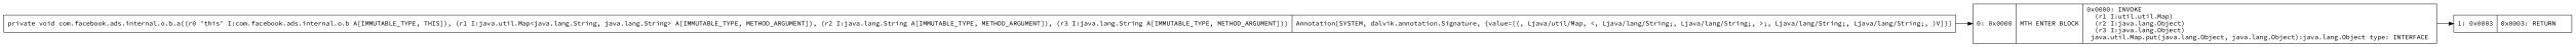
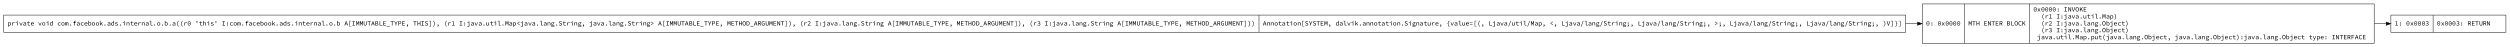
  digraph {
    rankdir=LR
    fontname="Source Code Pro"
    node [shape=record fontname="Source Code Pro"]
    edge [fontname="Source Code Pro"]
-   n1 [label="{0\:\ 0x0000|MTH_ENTER_BLOCK\l|0x0000: INVOKE  \l  (r1 I:util.util.Map)\l  (r2 I:java.lang.Object)\l  (r3 I:java.lang.Object)\l java.util.Map.put(java.lang.Object, java.lang.Object):java.lang.Object type: INTERFACE \l}"]
+   n1 [label="{0\:\ 0x0000|MTH_ENTER_BLOCK\l|0x0000: INVOKE  \l  (r1 I:java.util.Map)\l  (r2 I:java.lang.Object)\l  (r3 I:java.lang.Object)\l java.util.Map.put(java.lang.Object, java.lang.Object):java.lang.Object type: INTERFACE \l}"]
    n2 [label="{1\:\ 0x0003|0x0003: RETURN   \l}"]
    n3 [label="{private void com.facebook.ads.internal.o.b.a((r0 'this' I:com.facebook.ads.internal.o.b A[IMMUTABLE_TYPE, THIS]), (r1 I:java.util.Map\<java.lang.String, java.lang.String\> A[IMMUTABLE_TYPE, METHOD_ARGUMENT]), (r2 I:java.lang.String A[IMMUTABLE_TYPE, METHOD_ARGUMENT]), (r3 I:java.lang.String A[IMMUTABLE_TYPE, METHOD_ARGUMENT]))  | Annotation[SYSTEM, dalvik.annotation.Signature, \{value=[(, Ljava\/util\/Map, \<, Ljava\/lang\/String;, Ljava\/lang\/String;, \>;, Ljava\/lang\/String;, Ljava\/lang\/String;, )V]\}]\l}"]
    n1 -> n2
    n3 -> n1
  }
